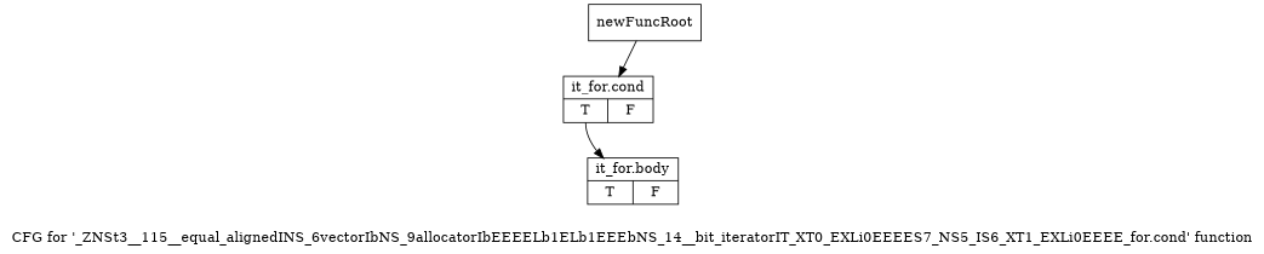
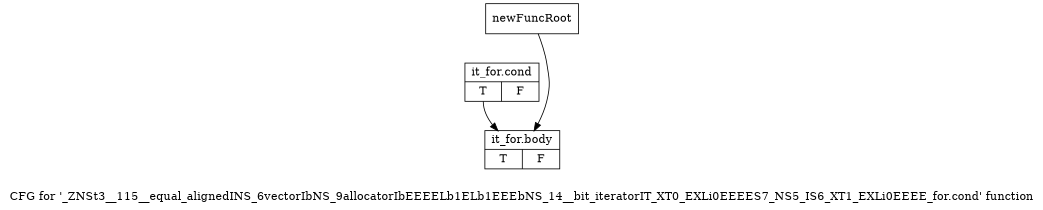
  digraph {
    label="CFG for '_ZNSt3__115__equal_alignedINS_6vectorIbNS_9allocatorIbEEEELb1ELb1EEEbNS_14__bit_iteratorIT_XT0_EXLi0EEEES7_NS5_IS6_XT1_EXLi0EEEE_for.cond' function"
    node [shape=record]
    n1 [label="{newFuncRoot}"]
    n2 [label="{it_for.cond|{<s0>T|<s1>F}}"]
    n3 [label="{it_for.body|{<s0>T|<s1>F}}"]
-   n1 -> n2
+   n1 -> n3
    n2 -> n3 [tailport=s0]
  }
